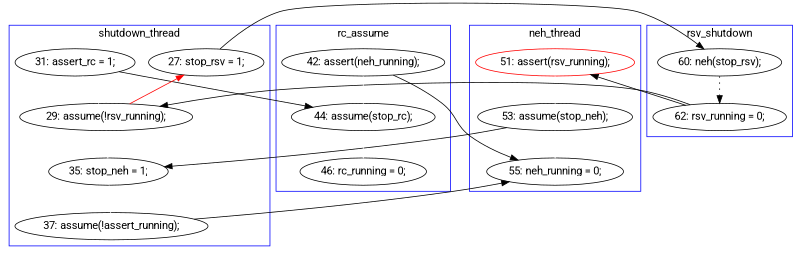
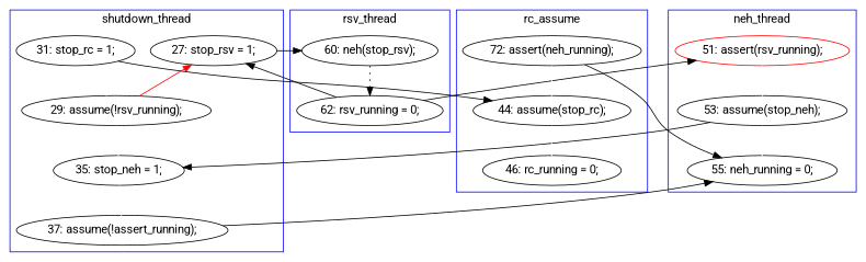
  digraph {
    fontname=Roboto
    node [fontname=Roboto]
    edge [color=black fontname=Roboto style=solid]
    n1 [label="53: assume(stop_neh);"]
    n2 [label="55: neh_running = 0;"]
    n3 [color=red label="51: assert(rsv_running);"]
    n4 [label="60: neh(stop_rsv);"]
    n5 [label="62: rsv_running = 0;"]
    n6 [label="35: stop_neh = 1;"]
    n7 [label="27: stop_rsv = 1;"]
    n8 [label="37: assume(!assert_running);"]
-   n9 [label="31: assert_rc = 1;"]
+   n9 [label="31: stop_rc = 1;"]
    n10 [label="29: assume(!rsv_running);"]
-   n11 [label="42: assert(neh_running);"]
+   n11 [label="72: assert(neh_running);"]
    n12 [label="44: assume(stop_rc);"]
    n13 [label="46: rc_running = 0;"]
    subgraph cluster_1 {
      color=blue
      label=neh_thread
      n1
      n2
      n3
    }
    subgraph cluster_2 {
      color=blue
-     label=rsv_shutdown
+     label=rsv_thread
      n4
      n5
    }
    subgraph cluster_3 {
      color=blue
      label=shutdown_thread
      n6
      n7
      n8
      n9
      n10
    }
    subgraph cluster_4 {
      color=blue
      label=rc_assume
      n11
      n12
      n13
    }
    n1 -> n2 [color=white]
    n1 -> n6 [constraint=false]
    n3 -> n1 [color=white]
    n4 -> n5 [style=dotted]
    n5 -> n3 [constraint=false]
-   n5 -> n10 [constraint=false]
+   n5 -> n7 [constraint=false]
    n6 -> n8 [color=white]
    n7 -> n4 [constraint=false]
    n8 -> n2 [constraint=false]
    n9 -> n10 [color=white]
    n9 -> n12 [constraint=false]
    n10 -> n6 [color=white]
    n10 -> n7 [color=red constraint=false]
    n11 -> n2 [constraint=false]
    n11 -> n12 [color=white]
    n12 -> n13 [color=white]
  }
